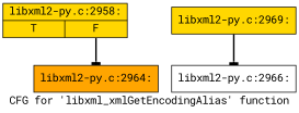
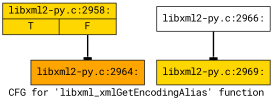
  digraph {
    fontname="Roboto Mono"
    label="CFG for 'libxml_xmlGetEncodingAlias' function"
    node [fillcolor=gold fontname="Roboto Mono" shape=record style=filled]
    edge [arrowhead=tee fontname="Roboto Mono" style=bold]
    n1 [label="{libxml2-py.c:2958:|{<s0>T|<s1>F}}"]
    n2 [fillcolor=orange label="{libxml2-py.c:2964:}"]
    n3 [fillcolor=white label="{libxml2-py.c:2966:}"]
    n4 [label="{libxml2-py.c:2969:}"]
    n1 -> n2 [tailport=s1]
-   n4 -> n3
+   n3 -> n4
  }
